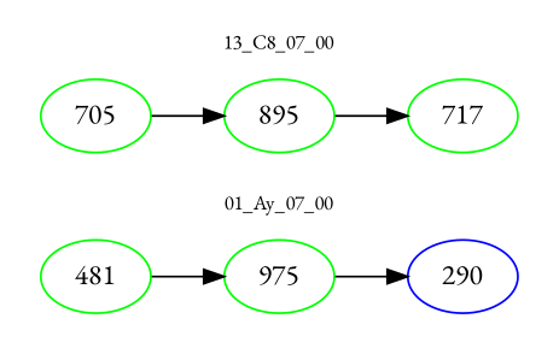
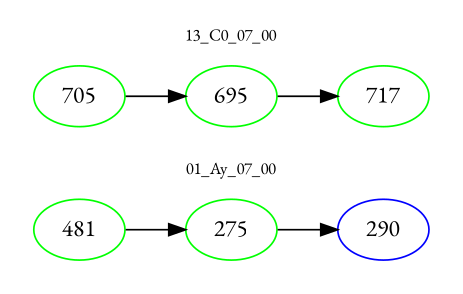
  digraph {
    fontname="EB Garamond"
    rankdir=LR
    node [color=green fontname="EB Garamond"]
    edge [color=black fontname="EB Garamond"]
    n1 [label=481]
-   n2 [label=975]
+   n2 [label=275]
    n3 [color=blue label=290]
    n4 [label=705]
-   n5 [label=895]
+   n5 [label=695]
    n6 [label=717]
    subgraph cluster_1 {
      color=white
      fontsize=10
      label="01_Ay_07_00"
      n1
      n2
      n3
    }
    subgraph cluster_2 {
      color=white
      fontsize=10
-     label="13_C8_07_00"
+     label="13_C0_07_00"
      n4
      n5
      n6
    }
    n1 -> n2
    n2 -> n3
    n4 -> n5
    n5 -> n6
  }
